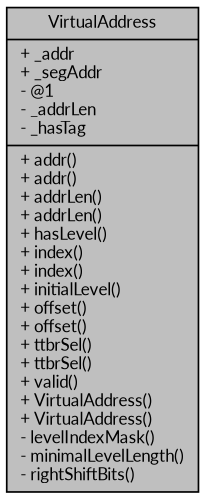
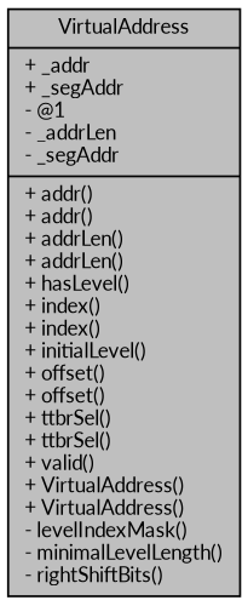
  digraph {
    fontname=Lato
-   n1 [color=black fillcolor=grey75 fontcolor=black fontname=Lato fontsize=10 height=0.2 label="{VirtualAddress\n|+ _addr\l+ _segAddr\l- @1\l- _addrLen\l- _hasTag\l|+ addr()\l+ addr()\l+ addrLen()\l+ addrLen()\l+ hasLevel()\l+ index()\l+ index()\l+ initialLevel()\l+ offset()\l+ offset()\l+ ttbrSel()\l+ ttbrSel()\l+ valid()\l+ VirtualAddress()\l+ VirtualAddress()\l- levelIndexMask()\l- minimalLevelLength()\l- rightShiftBits()\l}" shape=record style=filled width=0.4]
+   n1 [color=black fillcolor=grey75 fontcolor=black fontname=Lato fontsize=10 height=0.2 label="{VirtualAddress\n|+ _addr\l+ _segAddr\l- @1\l- _addrLen\l- _segAddr\l|+ addr()\l+ addr()\l+ addrLen()\l+ addrLen()\l+ hasLevel()\l+ index()\l+ index()\l+ initialLevel()\l+ offset()\l+ offset()\l+ ttbrSel()\l+ ttbrSel()\l+ valid()\l+ VirtualAddress()\l+ VirtualAddress()\l- levelIndexMask()\l- minimalLevelLength()\l- rightShiftBits()\l}" shape=record style=filled width=0.4]
  }
